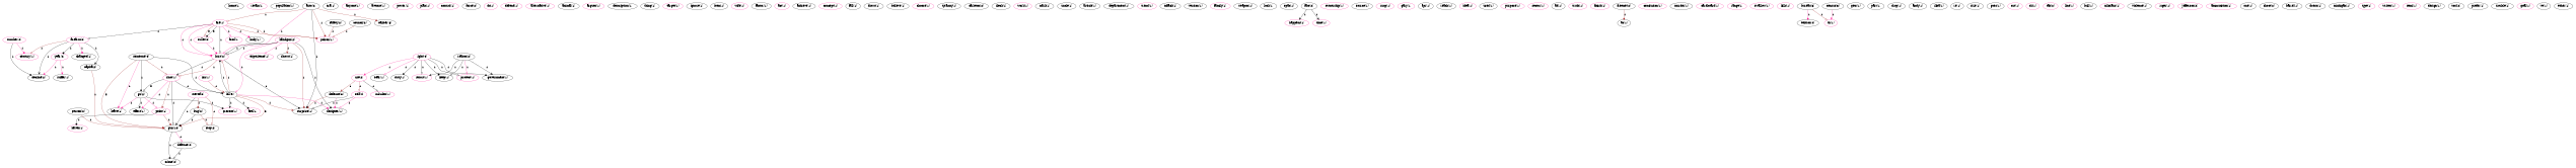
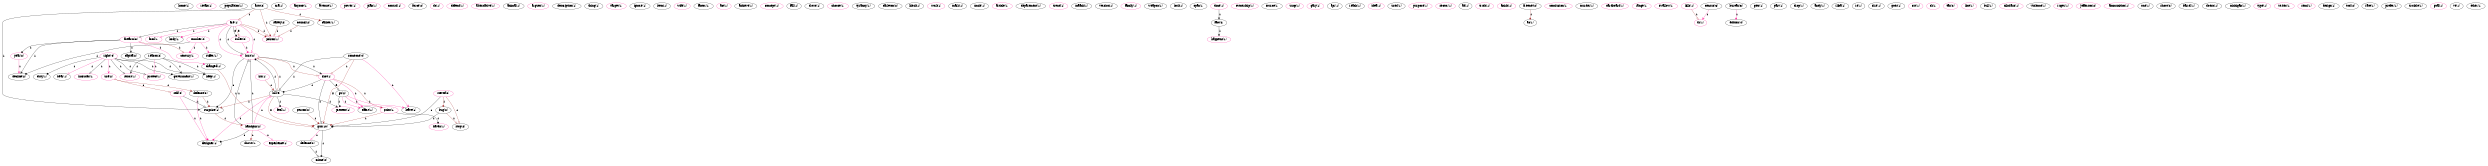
  digraph {
    node [color=black]
    edge [arrowhead=onormal color=black]
    n1 [label="home(1)"]
    n2 [color=deeppink label="retain(1)"]
    n3 [label="population(1)"]
    n4 [color=deeppink label="fire(1)"]
    n5 [color=deeppink label="food(1)"]
    n6 [label="body(1)"]
    n7 [color=deeppink label="firearm(3)"]
    n8 [color=deeppink label="hurt(2)"]
    n9 [color=deeppink label="bullet(3)"]
    n10 [color=deeppink label="poison(1)"]
    n11 [color=deeppink label="century(1)"]
    n12 [label="decline(2)"]
    n13 [label="changed(1)"]
    n14 [label="capita(2)"]
    n15 [color=deeppink label="year(2)"]
    n16 [color=deeppink label="shot(1)"]
    n17 [label="surprise(1)"]
    n18 [label="gun(10)"]
    n19 [label="kill(9)"]
    n20 [label="go(2)"]
    n21 [color=deeppink label="point(1)"]
    n22 [label="effort(1)"]
    n23 [label="nra(1)"]
    n24 [color=deeppink label="anyone(1)"]
    n25 [label="avenue(1)"]
    n26 [label="designer(1)"]
    n27 [color=deeppink label="present(1)"]
    n28 [color=deeppink label="feel(1)"]
    n29 [label="leave(1)"]
    n30 [color=deeppink label="haven(1)"]
    n31 [label="defence(2)"]
    n32 [label="crime(2)"]
    n33 [color=deeppink label="isn(1)"]
    n34 [color=deeppink label="power(1)"]
    n35 [color=deeppink label="plan(1)"]
    n36 [color=deeppink label="control(1)"]
    n37 [color=deeppink label="number(2)"]
    n38 [label="suffer(1)"]
    n39 [label="force(2)"]
    n40 [label="someone(4)"]
    n41 [color=deeppink label="dc(1)"]
    n42 [label="person(2)"]
    n43 [color=deeppink label="defend(1)"]
    n44 [color=deeppink label="alternative(1)"]
    n45 [color=deeppink label="stevef(3)"]
    n46 [label="bug(2)"]
    n47 [label="stop(2)"]
    n48 [label="animal(1)"]
    n49 [color=deeppink label="argues(1)"]
    n50 [label="description(1)"]
    n51 [label="thing(1)"]
    n52 [color=deeppink label="target(1)"]
    n53 [label="ignore(1)"]
    n54 [color=deeppink label="use(2)"]
    n55 [label="defense(3)"]
    n56 [color=deeppink label="self(4)"]
    n57 [label="item(1)"]
    n58 [color=deeppink label="wife(1)"]
    n59 [label="factor(1)"]
    n60 [color=deeppink label="act(1)"]
    n61 [label="achieve(1)"]
    n62 [color=deeppink label="concept(1)"]
    n63 [label="fall(1)"]
    n64 [label="blows(1)"]
-   n65 [label="believe(1)"]
    n66 [color=deeppink label="choose(1)"]
    n67 [label="tyranny(1)"]
    n68 [label="carleton(2)"]
    n69 [label="kleck(1)"]
    n70 [color=deeppink label="work(1)"]
    n71 [label="mark(1)"]
    n72 [label="uncle(1)"]
-   n73 [label="article(1)"]
+   n73 [color=deeppink label="article(1)"]
    n74 [label="department(1)"]
    n75 [color=deeppink label="trend(1)"]
    n76 [label="maack(1)"]
    n77 [label="version(1)"]
    n78 [color=deeppink label="family(1)"]
    n79 [label="weapon(1)"]
    n80 [label="look(1)"]
    n81 [color=deeppink label="handgun(2)"]
    n82 [color=deeppink label="experience(1)"]
    n83 [label="shows(1)"]
    n84 [label="opac(1)"]
    n85 [label="fact(2)"]
    n86 [color=deeppink label="happens(1)"]
    n87 [color=deeppink label="time(1)"]
    n88 [color=deeppink label="ownership(1)"]
    n89 [label="source(1)"]
    n90 [color=deeppink label="right(4)"]
    n91 [label="bear(1)"]
    n92 [color=deeppink label="protect(1)"]
    n93 [color=deeppink label="includes(1)"]
    n94 [label="government(1)"]
    n95 [color=deeppink label="resort(1)"]
    n96 [label="keep(1)"]
    n97 [label="duty(1)"]
    n98 [color=deeppink label="uucp(1)"]
    n99 [color=deeppink label="gary(1)"]
    n100 [label="apr(1)"]
    n101 [label="reach(1)"]
    n102 [color=deeppink label="idea(1)"]
    n103 [label="used(1)"]
    n104 [color=deeppink label="purpose(1)"]
    n105 [color=deeppink label="sector(1)"]
    n106 [label="ad(1)"]
    n107 [color=deeppink label="truth(1)"]
    n108 [color=deeppink label="finish(1)"]
    n109 [label="freenet(2)"]
    n110 [label="ac(1)"]
    n111 [color=deeppink label="conclusion(1)"]
    n112 [label="murder(1)"]
    n113 [color=deeppink label="cardboard(1)"]
    n114 [color=deeppink label="range(1)"]
    n115 [color=deeppink label="swallow(1)"]
    n116 [color=deeppink label="kills(1)"]
    n117 [label="auto(2)"]
-   n118 [label="caliber(8)"]
+   n118 [label="caliber(1)"]
    n119 [label="bureau(3)"]
    n120 [label="edition(4)"]
    n121 [color=deeppink label="th(1)"]
    n122 [label="gets(1)"]
    n123 [label="part(1)"]
    n124 [label="drop(1)"]
    n125 [label="andy(1)"]
    n126 [label="rkba(1)"]
    n127 [label="re(1)"]
    n128 [label="size(1)"]
    n129 [label="goes(1)"]
    n130 [color=deeppink label="cut(1)"]
    n131 [color=deeppink label="ok(1)"]
    n132 [color=deeppink label="tax(2)"]
    n133 [color=deeppink label="line(1)"]
    n134 [label="bull(1)"]
    n135 [label="reason(2)"]
    n136 [color=deeppink label="nikolaus(1)"]
    n137 [label="violence(1)"]
    n138 [color=deeppink label="ruger(1)"]
    n139 [label="safety(2)"]
    n140 [color=deeppink label="jefferson(2)"]
    n141 [color=deeppink label="ammunition(1)"]
    n142 [label="one(1)"]
    n143 [label="census(3)"]
    n144 [label="shoot(2)"]
    n145 [label="barrel(1)"]
    n146 [label="doesn(1)"]
    n147 [label="michigan(1)"]
    n148 [color=deeppink label="type(1)"]
    n149 [color=deeppink label="writes(1)"]
    n150 [color=deeppink label="semi(1)"]
    n151 [label="design(1)"]
    n152 [label="tool(2)"]
    n153 [label="council(2)"]
+   n154 [label="rate(1)"]
    n155 [label="prefer(1)"]
    n156 [label="trouble(1)"]
    n157 [color=deeppink label="goal(1)"]
    n158 [label="ve(1)"]
    n159 [label="ether(1)"]
    n4 -> n5 [color=deeppink label=1]
    n4 -> n6 [arrowhead=dot color=deeppink label=1]
    n4 -> n7 [label=1]
    n4 -> n8 [color=deeppink label=1]
    n4 -> n8 [arrowhead=dot color=deeppink label=1]
    n4 -> n8 [label=1]
    n4 -> n9 [arrowhead=dot label=2]
    n4 -> n9 [color=brown label=2]
    n4 -> n10 [arrowhead=dot color=brown label=1]
    n4 -> n10 [color=brown label=1]
    n7 -> n11 [color=brown label=1]
    n7 -> n12 [arrowhead=vee label=1]
    n7 -> n13 [arrowhead=dot color=deeppink label=1]
    n7 -> n14 [arrowhead=vee label=1]
    n7 -> n15 [arrowhead=dot label=1]
    n8 -> n16 [arrowhead=vee label=1]
    n8 -> n16 [color=brown label=1]
    n8 -> n17 [arrowhead=dot label=1]
    n9 -> n8 [arrowhead=dot color=deeppink label=1]
-   n14 -> n18 [arrowhead=vee color=brown label=1]
+   n13 -> n18 [arrowhead=vee color=brown label=1]
    n15 -> n12 [arrowhead=vee color=deeppink label=1]
    n16 -> n18 [label=1]
    n16 -> n19 [arrowhead=dot label=1]
    n16 -> n20 [label=2]
    n16 -> n21 [arrowhead=vee color=brown label=1]
    n16 -> n22 [arrowhead=vee color=deeppink label=1]
    n18 -> n31 [color=deeppink label=1]
    n18 -> n32 [arrowhead=dot label=1]
    n19 -> n8 [arrowhead=dot label=1]
    n19 -> n8 [color=brown label=1]
    n19 -> n17 [arrowhead=vee color=brown label=1]
    n19 -> n18 [arrowhead=dot color=brown label=2]
    n19 -> n26 [arrowhead=dot color=deeppink label=1]
    n19 -> n27 [arrowhead=vee label=1]
    n19 -> n28 [arrowhead=dot label=1]
    n20 -> n21 [color=deeppink label=1]
-   n20 -> n22 [arrowhead=vee label=1]
+   n20 -> n22 [arrowhead=vee color=deeppink label=1]
    n20 -> n27 [arrowhead=dot label=1]
    n20 -> n29 [arrowhead=vee color=deeppink label=1]
    n21 -> n18 [arrowhead=dot color=brown label=1]
    n21 -> n30 [arrowhead=dot label=1]
    n31 -> n32 [label=1]
    n33 -> n19 [arrowhead=vee color=brown label=1]
    n37 -> n11 [arrowhead=dot color=deeppink label=1]
    n37 -> n12 [arrowhead=dot label=1]
-   n15 -> n38 [arrowhead=vee color=deeppink label=1]
+   n37 -> n38 [arrowhead=vee color=deeppink label=1]
    n40 -> n16 [color=brown label=1]
    n40 -> n18 [arrowhead=vee color=brown label=2]
    n40 -> n19 [label=1]
-   n40 -> n20 [arrowhead=dot label=1]
    n40 -> n29 [arrowhead=vee color=deeppink label=1]
    n42 -> n18 [arrowhead=dot color=brown label=1]
    n45 -> n18 [arrowhead=vee label=1]
    n45 -> n46 [arrowhead=dot color=brown label=1]
    n45 -> n47 [color=brown label=1]
    n46 -> n18 [arrowhead=dot label=1]
    n46 -> n47 [color=brown label=1]
    n54 -> n55 [arrowhead=vee color=brown label=1]
    n54 -> n56 [color=brown label=1]
    n55 -> n17 [arrowhead=dot color=brown label=1]
    n55 -> n26 [arrowhead=dot color=deeppink label=1]
    n56 -> n17 [label=1]
    n56 -> n26 [color=deeppink label=1]
    n81 -> n8 [label=1]
    n81 -> n8 [label=1]
-   n81 -> n17 [arrowhead=dot color=brown label=1]
+   n17 -> n81 [arrowhead=dot color=brown label=1]
    n81 -> n19 [color=deeppink label=1]
    n81 -> n26 [arrowhead=dot label=1]
    n81 -> n82 [color=deeppink label=1]
    n81 -> n83 [arrowhead=vee color=brown label=1]
    n85 -> n86 [arrowhead=vee label=1]
-   n85 -> n87 [arrowhead=vee label=1]
+   n87 -> n85 [arrowhead=vee label=1]
    n90 -> n54 [arrowhead=vee color=deeppink label=1]
    n90 -> n91 [color=deeppink label=1]
    n90 -> n92 [label=1]
-   n54 -> n93 [label=1]
+   n90 -> n93 [label=1]
    n90 -> n94 [arrowhead=dot label=1]
    n90 -> n95 [label=1]
    n90 -> n96 [arrowhead=dot label=1]
    n90 -> n97 [arrowhead=dot label=1]
    n109 -> n110 [arrowhead=dot color=brown label=1]
    n117 -> n4 [color=brown label=1]
-   n117 -> n8 [color=deeppink label=1]
    n117 -> n10 [arrowhead=dot color=brown label=1]
    n117 -> n17 [arrowhead=vee label=1]
    n117 -> n118 [arrowhead=dot color=brown label=1]
    n119 -> n120 [arrowhead=dot color=deeppink label=1]
-   n119 -> n121 [color=brown label=1]
+   n116 -> n121 [color=brown label=1]
    n135 -> n92 [color=deeppink label=1]
    n135 -> n94 [arrowhead=vee label=1]
    n135 -> n95 [arrowhead=vee label=1]
    n135 -> n96 [label=1]
    n139 -> n10 [color=brown label=1]
    n143 -> n121 [arrowhead=vee color=deeppink label=1]
    n153 -> n10 [color=brown label=1]
  }
